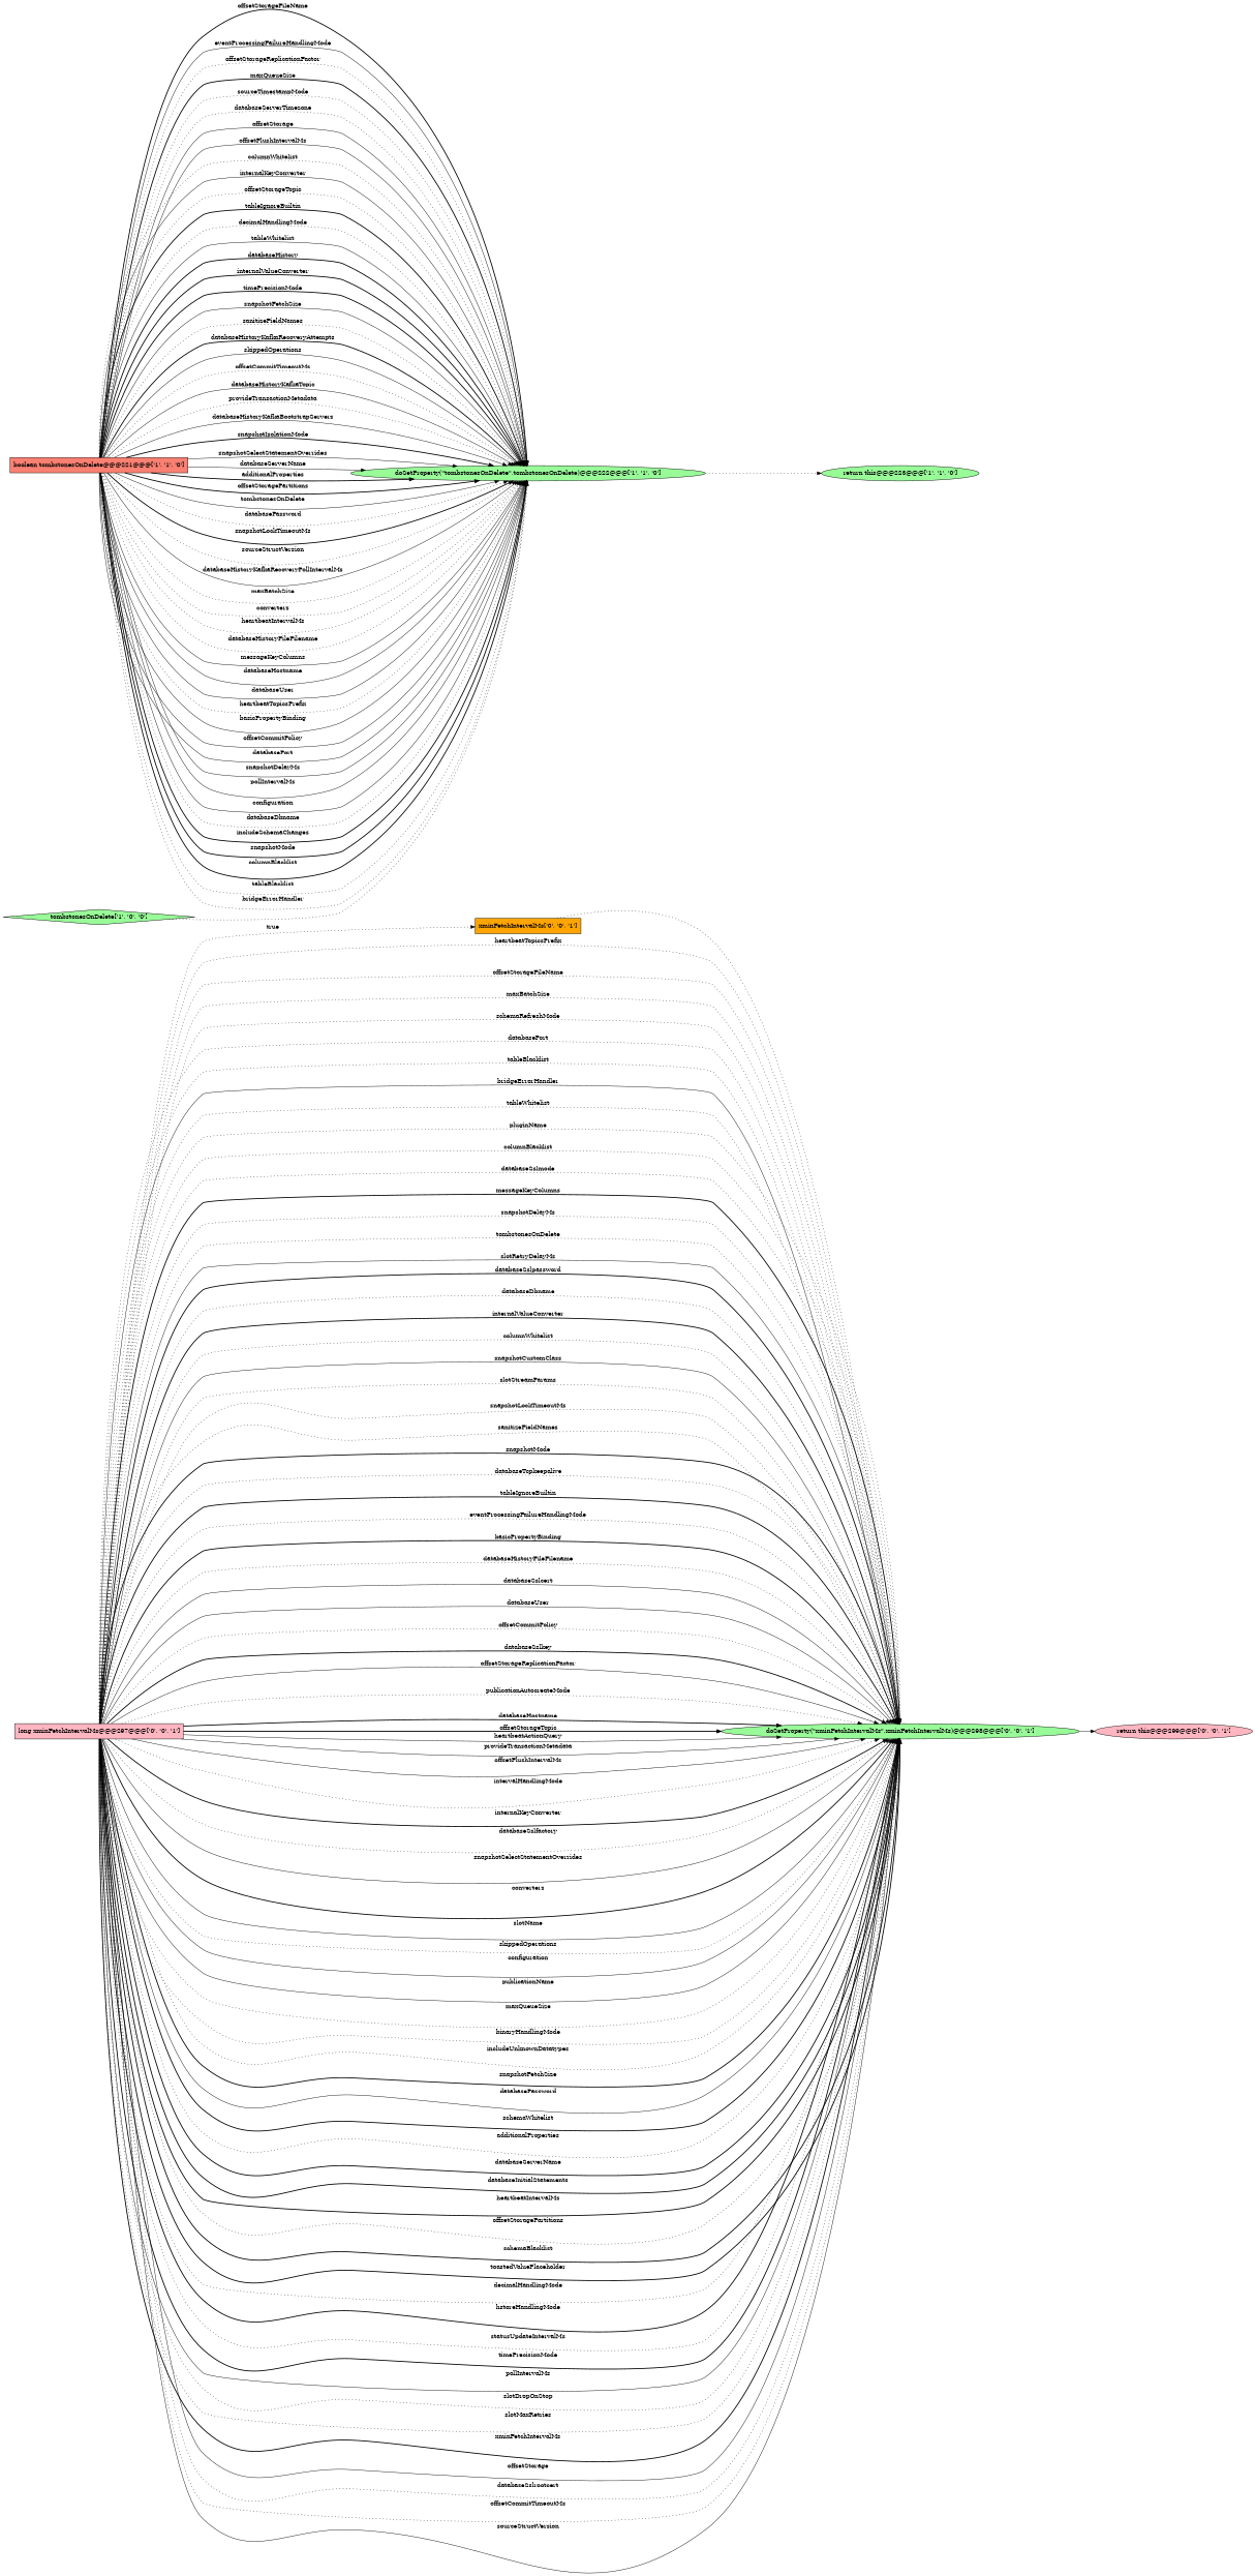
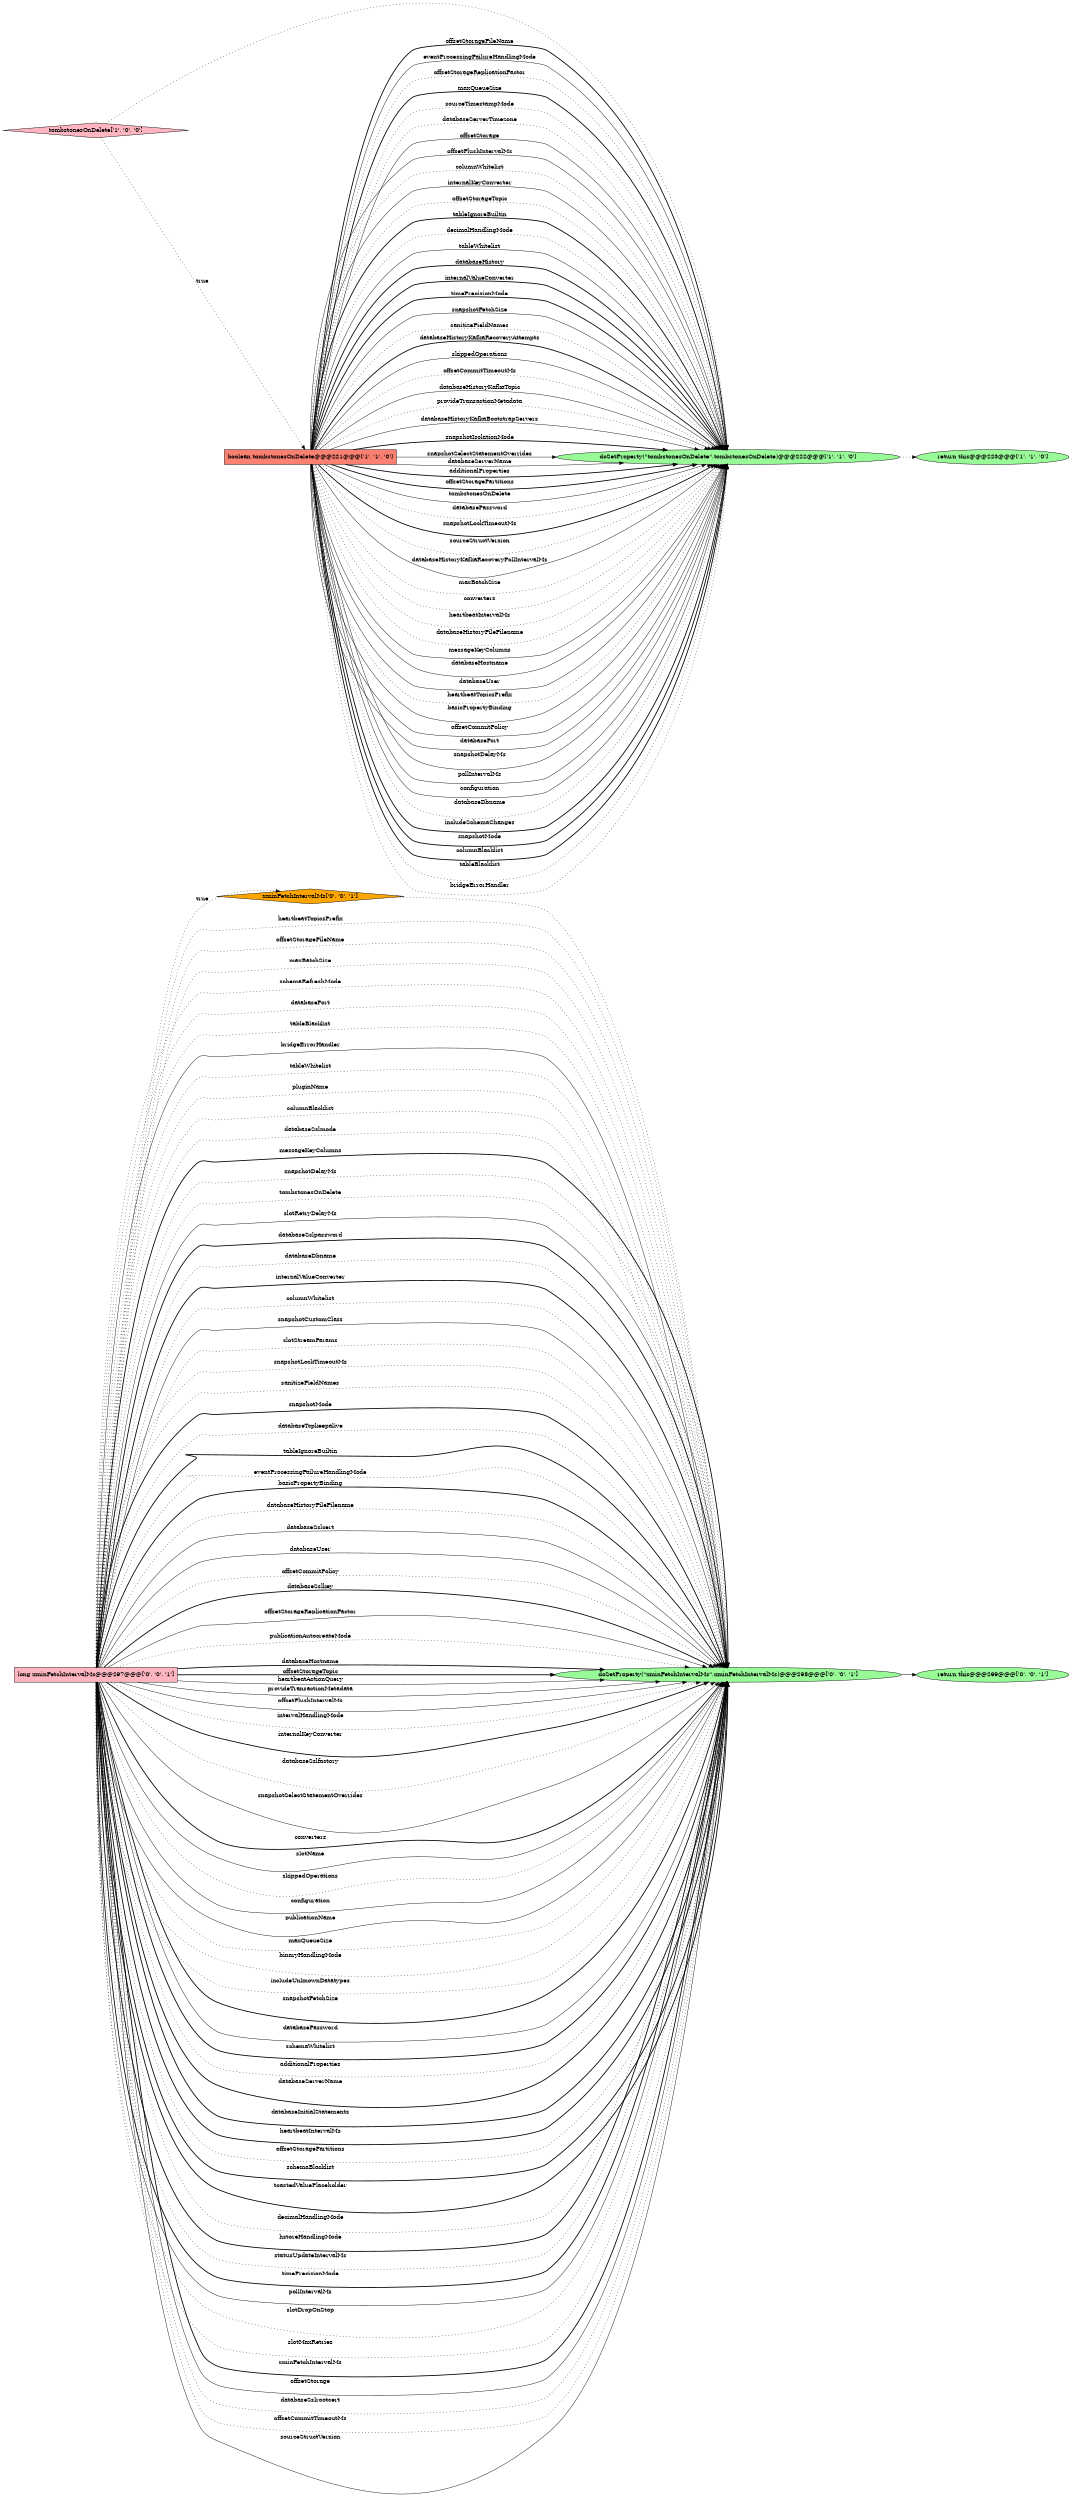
  digraph {
    rankdir=LR
    node [fillcolor=palegreen shape=ellipse style=filled]
    edge [style=dotted]
-   n1 [fillcolor=lightpink label="return this@@@299@@@['0', '0', '1']"]
+   n1 [label="return this@@@299@@@['0', '0', '1']"]
    n2 [label="doSetProperty(\"tombstonesOnDelete\",tombstonesOnDelete)@@@222@@@['1', '1', '0']"]
    n3 [label="return this@@@223@@@['1', '1', '0']"]
-   n4 [fillcolor=orange label="xminFetchIntervalMs['0', '0', '1']" shape=box]
+   n4 [fillcolor=orange label="xminFetchIntervalMs['0', '0', '1']" shape=diamond]
    n5 [label="doSetProperty(\"xminFetchIntervalMs\",xminFetchIntervalMs)@@@298@@@['0', '0', '1']"]
    n6 [fillcolor=lightpink label="long xminFetchIntervalMs@@@297@@@['0', '0', '1']" shape=box]
    n7 [fillcolor=salmon label="boolean tombstonesOnDelete@@@221@@@['1', '1', '0']" shape=box]
-   n8 [label="tombstonesOnDelete['1', '0', '0']" shape=diamond]
+   n8 [fillcolor=lightpink label="tombstonesOnDelete['1', '0', '0']" shape=diamond]
    n2 -> n3
    n4 -> n5
    n5 -> n1 [style=solid]
    n6 -> n4 [label=true]
    n6 -> n5 [label=heartbeatTopicsPrefix]
    n6 -> n5 [label=offsetStorageFileName]
    n6 -> n5 [label=maxBatchSize]
    n6 -> n5 [label=schemaRefreshMode]
    n6 -> n5 [label=databasePort]
    n6 -> n5 [label=tableBlacklist]
    n6 -> n5 [label=bridgeErrorHandler style=solid]
    n6 -> n5 [label=tableWhitelist]
    n6 -> n5 [label=pluginName]
    n6 -> n5 [label=columnBlacklist]
    n6 -> n5 [label=databaseSslmode]
    n6 -> n5 [label=messageKeyColumns style=bold]
    n6 -> n5 [label=snapshotDelayMs]
    n6 -> n5 [label=tombstonesOnDelete]
    n6 -> n5 [label=slotRetryDelayMs style=solid]
    n6 -> n5 [label=databaseSslpassword style=bold]
    n6 -> n5 [label=databaseDbname]
    n6 -> n5 [label=internalValueConverter style=bold]
    n6 -> n5 [label=columnWhitelist]
    n6 -> n5 [label=snapshotCustomClass style=solid]
    n6 -> n5 [label=slotStreamParams]
    n6 -> n5 [label=snapshotLockTimeoutMs]
    n6 -> n5 [label=sanitizeFieldNames]
    n6 -> n5 [label=snapshotMode style=bold]
    n6 -> n5 [label=databaseTcpkeepalive]
    n6 -> n5 [label=tableIgnoreBuiltin style=bold]
    n6 -> n5 [label=eventProcessingFailureHandlingMode]
    n6 -> n5 [label=basicPropertyBinding style=bold]
    n6 -> n5 [label=databaseHistoryFileFilename]
    n6 -> n5 [label=databaseSslcert style=solid]
    n6 -> n5 [label=databaseUser style=solid]
    n6 -> n5 [label=offsetCommitPolicy]
    n6 -> n5 [label=databaseSslkey style=bold]
    n6 -> n5 [label=offsetStorageReplicationFactor style=solid]
    n6 -> n5 [label=publicationAutocreateMode]
    n6 -> n5 [label=databaseHostname style=bold]
    n6 -> n5 [label=offsetStorageTopic style=bold]
    n6 -> n5 [label=heartbeatActionQuery style=solid]
    n6 -> n5 [label=provideTransactionMetadata style=solid]
    n6 -> n5 [label=offsetFlushIntervalMs style=solid]
    n6 -> n5 [label=intervalHandlingMode]
    n6 -> n5 [label=internalKeyConverter style=bold]
    n6 -> n5 [label=databaseSslfactory]
    n6 -> n5 [label=snapshotSelectStatementOverrides style=solid]
    n6 -> n5 [label=converters style=bold]
    n6 -> n5 [label=slotName style=solid]
    n6 -> n5 [label=skippedOperations]
    n6 -> n5 [label=configuration style=solid]
    n6 -> n5 [label=publicationName style=solid]
    n6 -> n5 [label=maxQueueSize]
    n6 -> n5 [label=binaryHandlingMode]
    n6 -> n5 [label=includeUnknownDatatypes]
    n6 -> n5 [label=snapshotFetchSize style=bold]
    n6 -> n5 [label=databasePassword style=solid]
    n6 -> n5 [label=schemaWhitelist style=bold]
    n6 -> n5 [label=additionalProperties]
    n6 -> n5 [label=databaseServerName style=bold]
    n6 -> n5 [label=databaseInitialStatements style=bold]
    n6 -> n5 [label=heartbeatIntervalMs style=bold]
    n6 -> n5 [label=offsetStoragePartitions]
    n6 -> n5 [label=schemaBlacklist style=bold]
    n6 -> n5 [label=toastedValuePlaceholder style=bold]
    n6 -> n5 [label=decimalHandlingMode]
    n6 -> n5 [label=hstoreHandlingMode style=bold]
    n6 -> n5 [label=statusUpdateIntervalMs]
    n6 -> n5 [label=timePrecisionMode style=bold]
    n6 -> n5 [label=pollIntervalMs style=solid]
    n6 -> n5 [label=slotDropOnStop]
    n6 -> n5 [label=slotMaxRetries]
    n6 -> n5 [label=xminFetchIntervalMs style=bold]
    n6 -> n5 [label=offsetStorage style=solid]
    n6 -> n5 [label=databaseSslrootcert]
    n6 -> n5 [label=offsetCommitTimeoutMs]
    n6 -> n5 [label=sourceStructVersion style=solid]
    n7 -> n2 [label=offsetStorageFileName style=bold]
    n7 -> n2 [label=eventProcessingFailureHandlingMode style=solid]
    n7 -> n2 [label=offsetStorageReplicationFactor]
    n7 -> n2 [label=maxQueueSize style=bold]
    n7 -> n2 [label=sourceTimestampMode]
    n7 -> n2 [label=databaseServerTimezone]
    n7 -> n2 [label=offsetStorage style=solid]
    n7 -> n2 [label=offsetFlushIntervalMs style=solid]
    n7 -> n2 [label=columnWhitelist]
    n7 -> n2 [label=internalKeyConverter style=solid]
    n7 -> n2 [label=offsetStorageTopic]
    n7 -> n2 [label=tableIgnoreBuiltin style=bold]
    n7 -> n2 [label=decimalHandlingMode]
    n7 -> n2 [label=tableWhitelist style=solid]
    n7 -> n2 [label=databaseHistory style=bold]
    n7 -> n2 [label=internalValueConverter style=bold]
    n7 -> n2 [label=timePrecisionMode style=bold]
    n7 -> n2 [label=snapshotFetchSize style=solid]
    n7 -> n2 [label=sanitizeFieldNames]
    n7 -> n2 [label=databaseHistoryKafkaRecoveryAttempts style=bold]
    n7 -> n2 [label=skippedOperations style=solid]
    n7 -> n2 [label=offsetCommitTimeoutMs]
    n7 -> n2 [label=databaseHistoryKafkaTopic style=solid]
    n7 -> n2 [label=provideTransactionMetadata]
    n7 -> n2 [label=databaseHistoryKafkaBootstrapServers style=solid]
    n7 -> n2 [label=snapshotIsolationMode style=bold]
    n7 -> n2 [label=snapshotSelectStatementOverrides style=solid]
    n7 -> n2 [label=databaseServerName style=solid]
    n7 -> n2 [label=additionalProperties style=bold]
    n7 -> n2 [label=offsetStoragePartitions style=bold]
    n7 -> n2 [label=tombstonesOnDelete style=solid]
    n7 -> n2 [label=databasePassword]
    n7 -> n2 [label=snapshotLockTimeoutMs style=bold]
    n7 -> n2 [label=sourceStructVersion]
    n7 -> n2 [label=databaseHistoryKafkaRecoveryPollIntervalMs style=solid]
    n7 -> n2 [label=maxBatchSize]
    n7 -> n2 [label=converters]
    n7 -> n2 [label=heartbeatIntervalMs]
    n7 -> n2 [label=databaseHistoryFileFilename]
    n7 -> n2 [label=messageKeyColumns style=solid]
    n7 -> n2 [label=databaseHostname style=solid]
    n7 -> n2 [label=databaseUser style=solid]
    n7 -> n2 [label=heartbeatTopicsPrefix]
    n7 -> n2 [label=basicPropertyBinding style=solid]
    n7 -> n2 [label=offsetCommitPolicy style=solid]
    n7 -> n2 [label=databasePort style=solid]
    n7 -> n2 [label=snapshotDelayMs style=solid]
    n7 -> n2 [label=pollIntervalMs style=solid]
    n7 -> n2 [label=configuration style=solid]
    n7 -> n2 [label=databaseDbname]
    n7 -> n2 [label=includeSchemaChanges style=bold]
    n7 -> n2 [label=snapshotMode style=bold]
    n7 -> n2 [label=columnBlacklist style=bold]
    n7 -> n2 [label=tableBlacklist]
    n7 -> n2 [label=bridgeErrorHandler]
    n8 -> n2
+   n8 -> n7 [label=true]
  }
